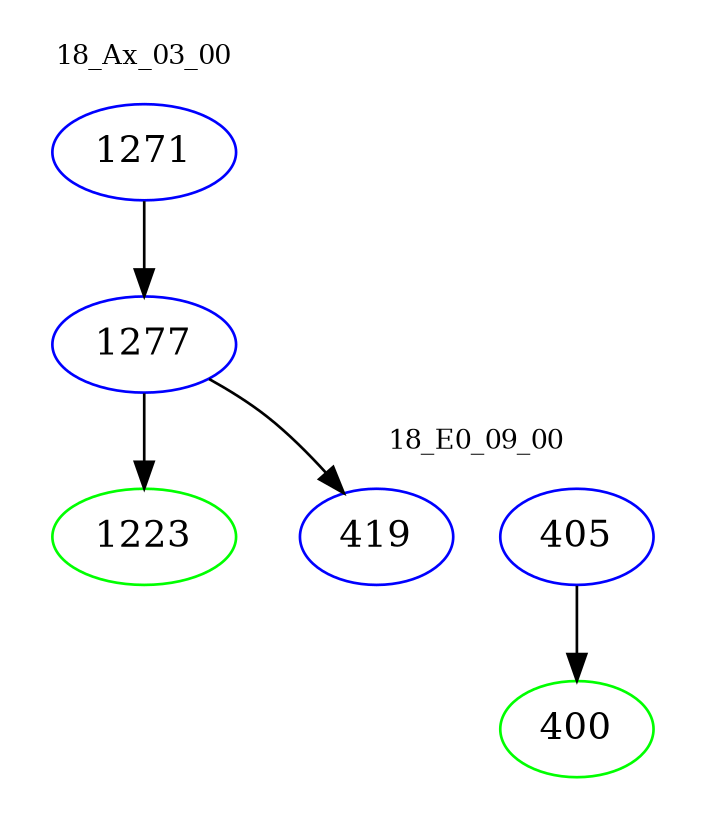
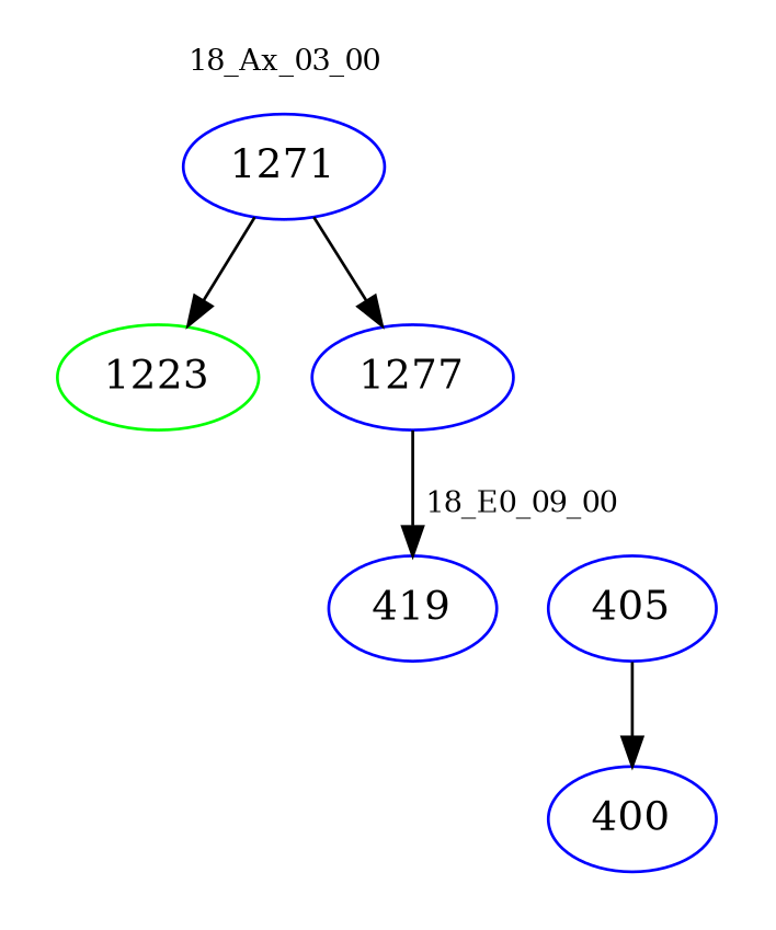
  digraph {
    node [color=blue]
    edge [color=black]
    n1 [label=1271]
    n2 [color=green label=1223]
    n3 [label=1277]
    n4 [label=405]
-   n5 [color=green label=400]
+   n5 [label=400]
    n6 [label=419]
    subgraph cluster_1 {
      color=white
      fontsize=10
      label="18_Ax_03_00"
      n1
      n2
      n3
    }
    subgraph cluster_2 {
      color=white
      fontsize=10
      label="18_E0_09_00"
      n4
      n5
      n6
    }
-   n3 -> n2
+   n1 -> n2
    n1 -> n3
    n3 -> n6
    n4 -> n5
  }
